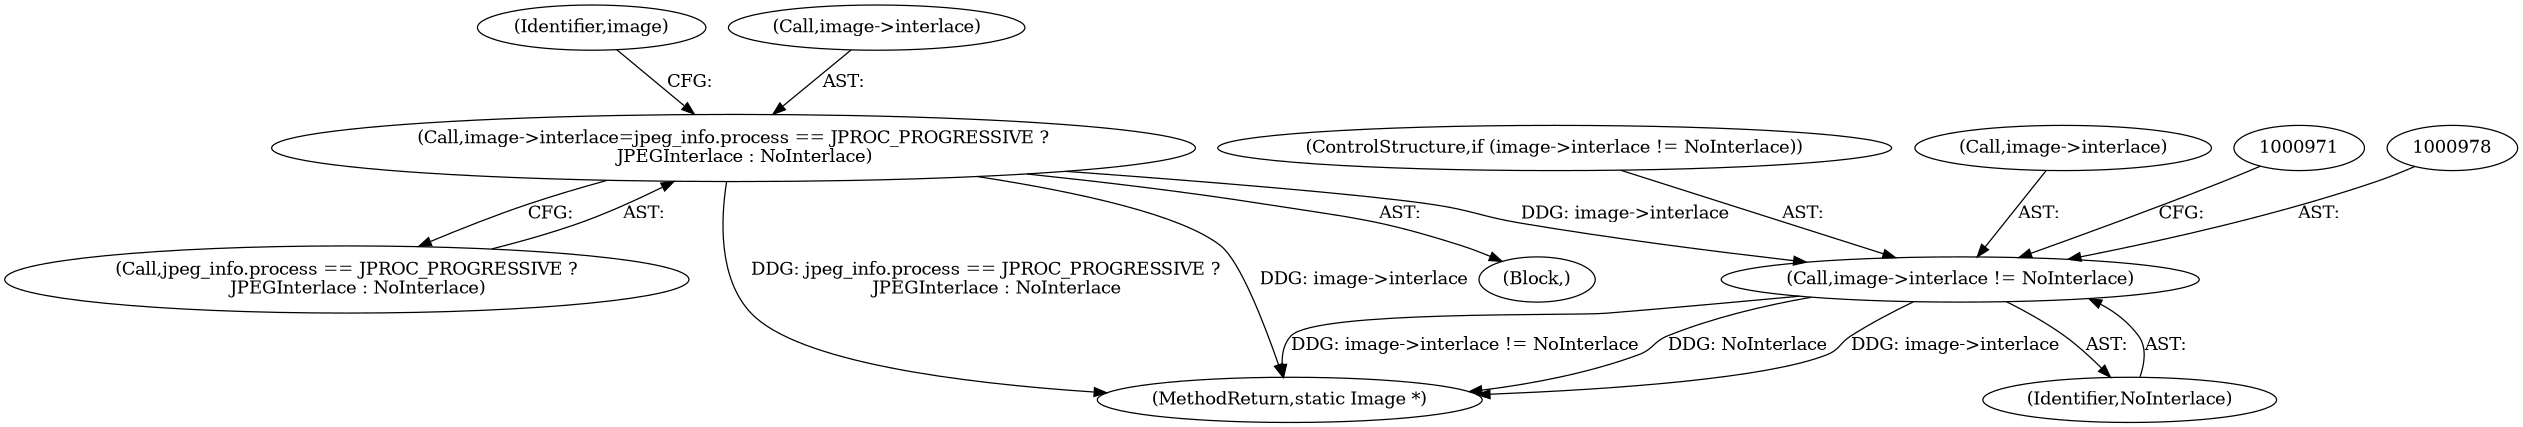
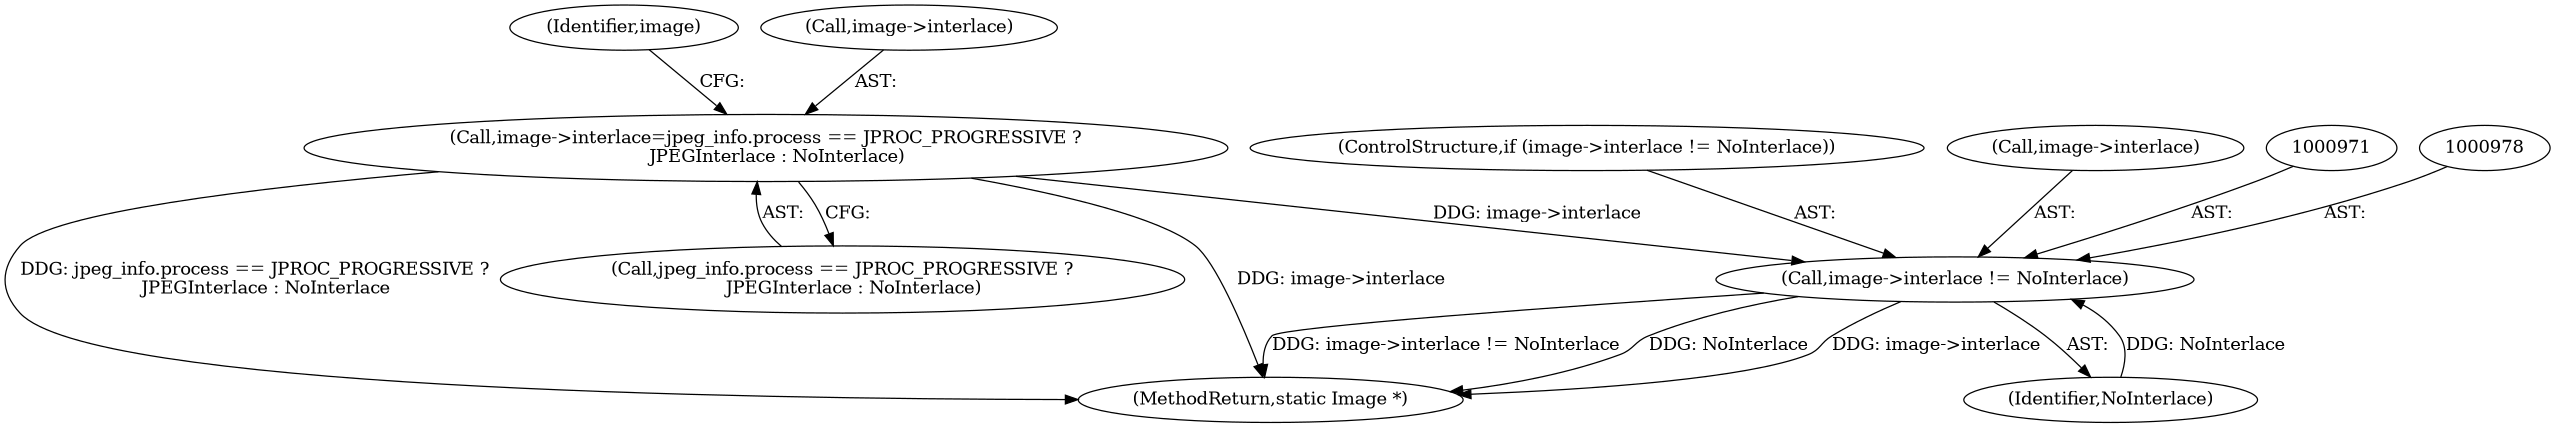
  digraph {
    n1 [label="(Call,image->interlace != NoInterlace)"]
    n2 [label="(Identifier,NoInterlace)"]
    n3 [label="(MethodReturn,static Image *)"]
    n4 [label="(ControlStructure,if (image->interlace != NoInterlace))"]
    n5 [label="(Call,image->interlace=jpeg_info.process == JPROC_PROGRESSIVE ?\n    JPEGInterlace : NoInterlace)"]
-   n6 [label="(Block,)"]
    n7 [label="(Call,jpeg_info.process == JPROC_PROGRESSIVE ?\n    JPEGInterlace : NoInterlace)"]
    n8 [label="(Identifier,image)"]
    n9 [label="(Call,image->interlace)"]
    n10 [label="(Call,image->interlace)"]
    1000971
    1000978
    n1 -> n2 [label="AST: "]
    n1 -> n3 [label="DDG: image->interlace != NoInterlace"]
    n1 -> n3 [label="DDG: NoInterlace"]
    n1 -> n3 [label="DDG: image->interlace"]
-   n2 -> n1 [label="AST: "]
+   n2 -> n1 [label="DDG: NoInterlace"]
    n4 -> n1 [label="AST: "]
    n5 -> n1 [label="DDG: image->interlace"]
    n5 -> n3 [label="DDG: jpeg_info.process == JPROC_PROGRESSIVE ?\n    JPEGInterlace : NoInterlace"]
    n5 -> n3 [label="DDG: image->interlace"]
-   n5 -> n6 [label="AST: "]
    n5 -> n7 [label="CFG: "]
    n7 -> n5 [label="AST: "]
    n8 -> n5 [label="CFG: "]
    n9 -> n5 [label="AST: "]
    n10 -> n1 [label="AST: "]
-   1000971 -> n1 [label="CFG: "]
+   1000971 -> n1 [label="AST: "]
    1000978 -> n1 [label="AST: "]
  }
